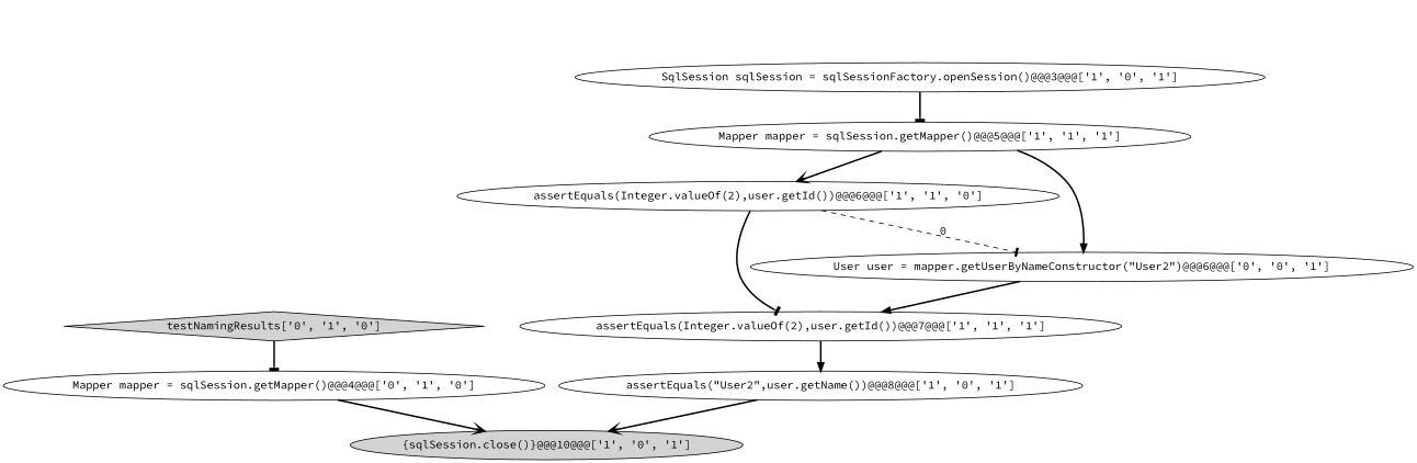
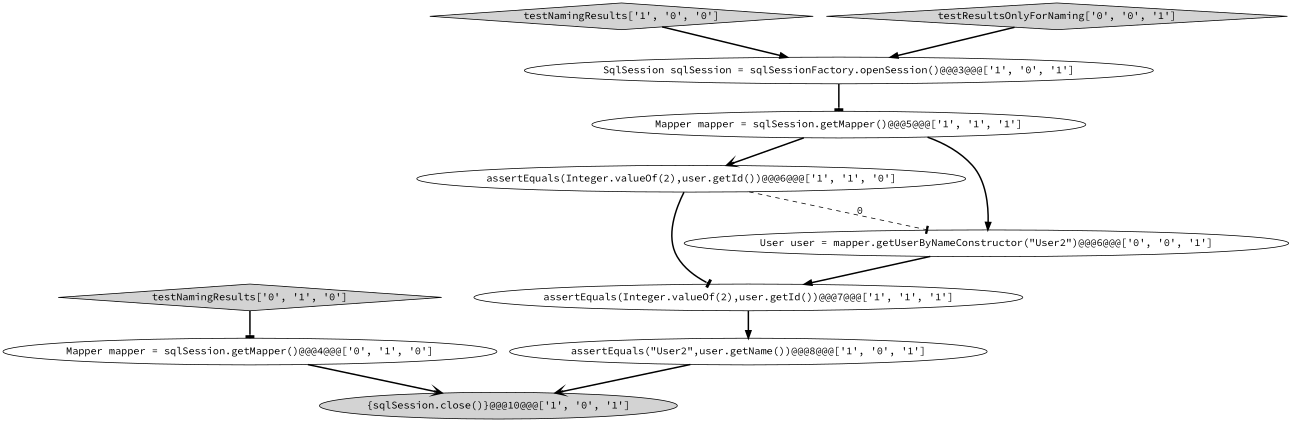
  digraph {
    fontname="Source Code Pro"
    node [fillcolor=white fontname="Source Code Pro" shape=ellipse style=filled]
    edge [arrowhead=normal fontname="Source Code Pro" style=bold]
    n1 [label="assertEquals(Integer.valueOf(2),user.getId())@@@7@@@['1', '1', '1']"]
    n2 [label="assertEquals(\"User2\",user.getName())@@@8@@@['1', '0', '1']"]
    n3 [fillcolor=lightgray label="{sqlSession.close()}@@@10@@@['1', '0', '1']"]
    n4 [label="assertEquals(Integer.valueOf(2),user.getId())@@@6@@@['1', '1', '0']"]
    n5 [label="User user = mapper.getUserByNameConstructor(\"User2\")@@@6@@@['0', '0', '1']"]
+   n6 [fillcolor=lightgray label="testNamingResults['1', '0', '0']" shape=diamond]
    n7 [label="SqlSession sqlSession = sqlSessionFactory.openSession()@@@3@@@['1', '0', '1']"]
    n8 [label="Mapper mapper = sqlSession.getMapper()@@@5@@@['1', '1', '1']"]
+   n9 [fillcolor=lightgray label="testResultsOnlyForNaming['0', '0', '1']" shape=diamond]
    n10 [fillcolor=lightgray label="testNamingResults['0', '1', '0']" shape=diamond]
    n11 [label="Mapper mapper = sqlSession.getMapper()@@@4@@@['0', '1', '0']"]
    n1 -> n2
    n2 -> n3 [arrowhead=vee]
    n4 -> n1 [arrowhead=tee]
    n4 -> n5 [arrowhead=tee label=0 style=dashed]
    n5 -> n1
+   n6 -> n7
    n7 -> n8 [arrowhead=tee]
    n8 -> n4 [arrowhead=vee]
    n8 -> n5
+   n9 -> n7
    n10 -> n11 [arrowhead=tee]
    n11 -> n3 [arrowhead=vee]
  }
